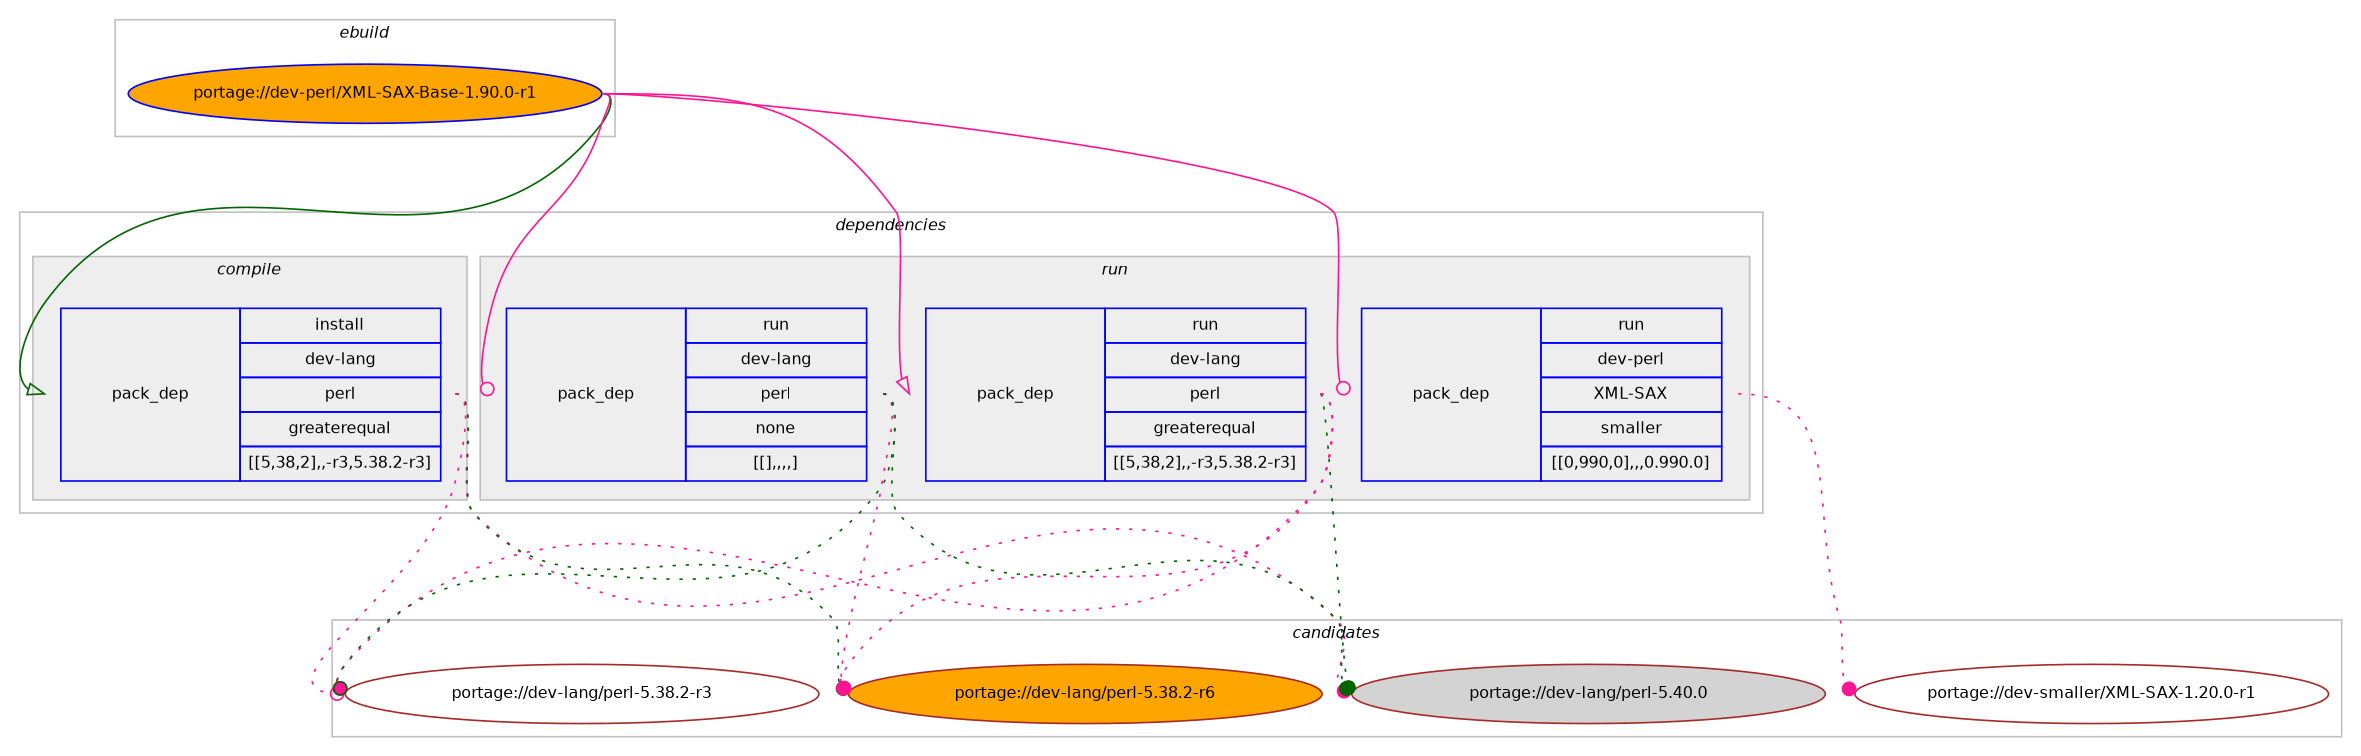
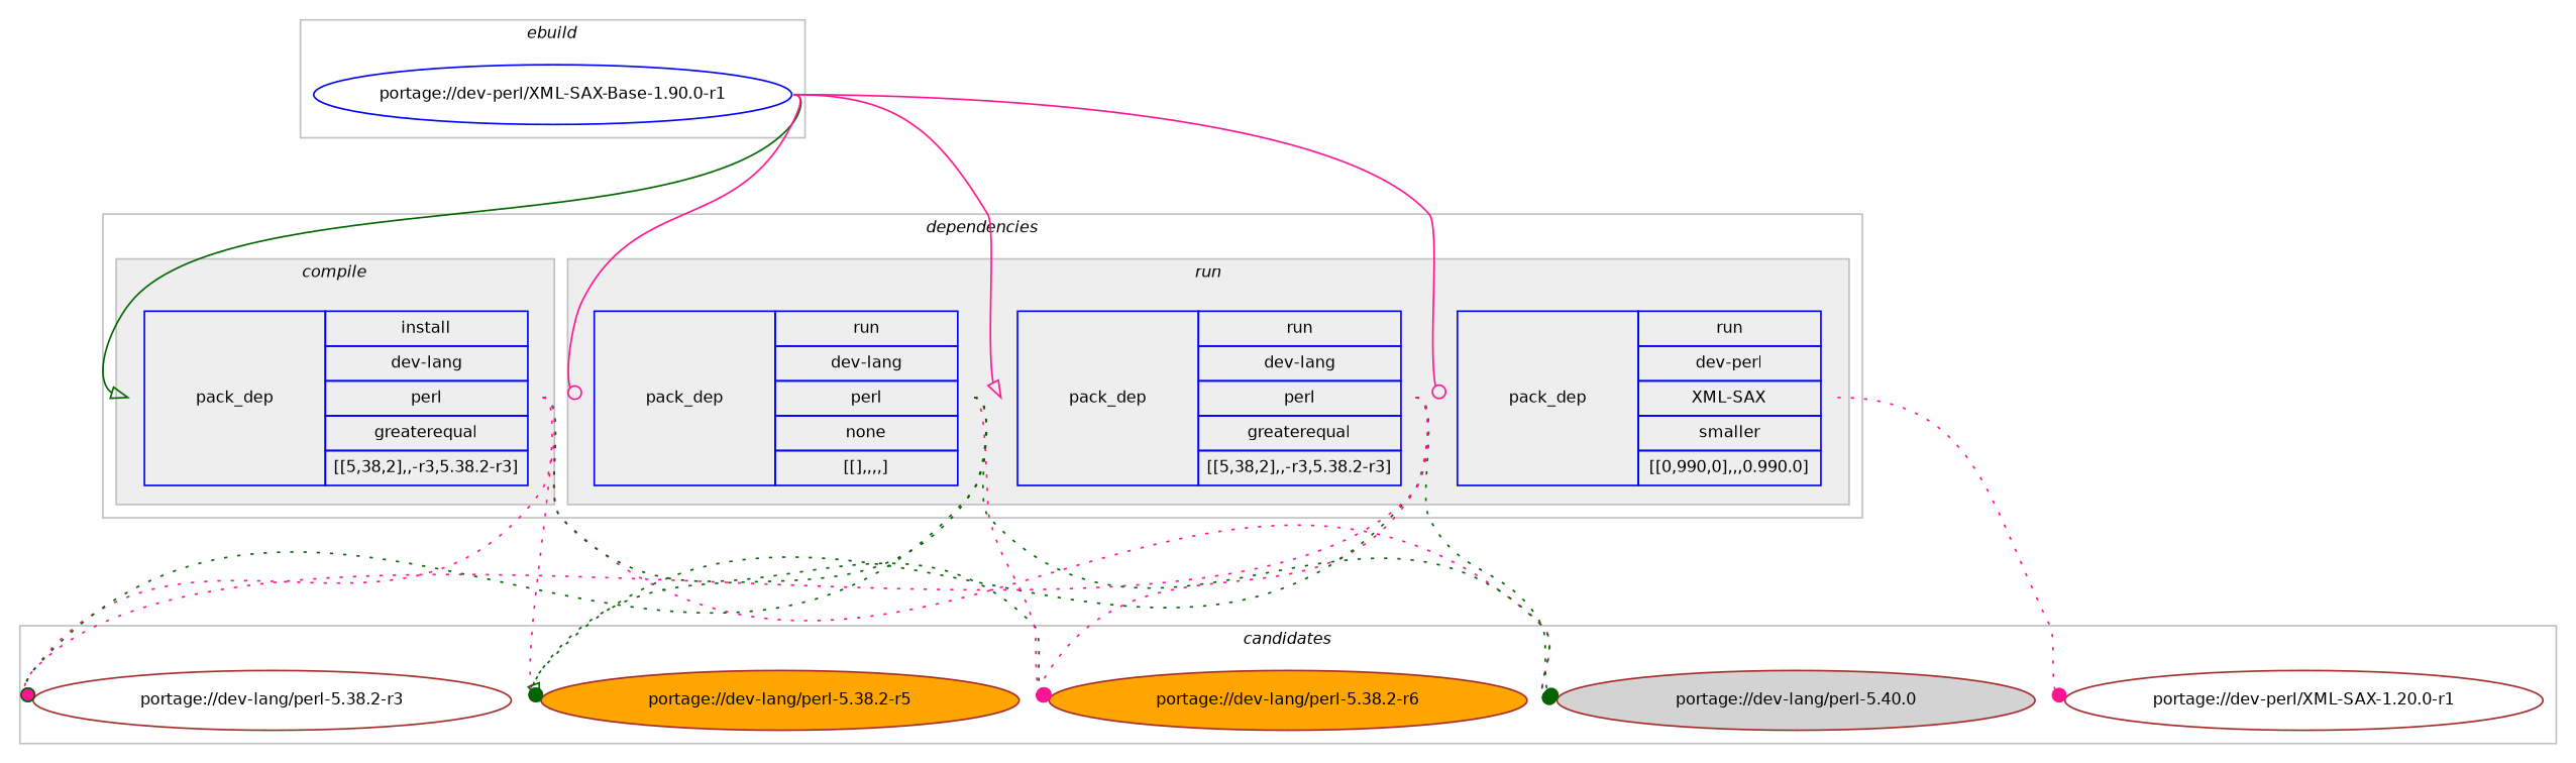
  digraph {
    compound=true
    concentrate=true
    fontname=Helvetica
    fontsize=10
    newrank=true
    rankdir=TB
    ranksep=1.5
    node [color=blue fontname=Helvetica fontsize=10 style=filled]
    edge [arrowhead=dot color=deeppink headport=w style=dotted tailport=e weight=100]
-   n1 [fillcolor=orange label="portage://dev-perl/XML-SAX-Base-1.90.0-r1" width=4]
+   n1 [fillcolor=white label="portage://dev-perl/XML-SAX-Base-1.90.0-r1" width=4]
    n2 [label=<<TABLE BORDER="0" CELLBORDER="1" CELLSPACING="0" CELLPADDING="4" WIDTH="220"><TR><TD ROWSPAN="6" CELLPADDING="30">pack_dep</TD></TR><TR><TD WIDTH="110">install</TD></TR><TR><TD>dev-lang</TD></TR><TR><TD>perl</TD></TR><TR><TD>greaterequal</TD></TR><TR><TD>[[5,38,2],,-r3,5.38.2-r3]</TD></TR></TABLE>> shape=none style=""]
    n3 [label=<<TABLE BORDER="0" CELLBORDER="1" CELLSPACING="0" CELLPADDING="4" WIDTH="220"><TR><TD ROWSPAN="6" CELLPADDING="30">pack_dep</TD></TR><TR><TD WIDTH="110">run</TD></TR><TR><TD>dev-lang</TD></TR><TR><TD>perl</TD></TR><TR><TD>greaterequal</TD></TR><TR><TD>[[5,38,2],,-r3,5.38.2-r3]</TD></TR></TABLE>> shape=none style=""]
    n4 [label=<<TABLE BORDER="0" CELLBORDER="1" CELLSPACING="0" CELLPADDING="4" WIDTH="220"><TR><TD ROWSPAN="6" CELLPADDING="30">pack_dep</TD></TR><TR><TD WIDTH="110">run</TD></TR><TR><TD>dev-lang</TD></TR><TR><TD>perl</TD></TR><TR><TD>none</TD></TR><TR><TD>[[],,,,]</TD></TR></TABLE>> shape=none style=""]
    n5 [label=<<TABLE BORDER="0" CELLBORDER="1" CELLSPACING="0" CELLPADDING="4" WIDTH="220"><TR><TD ROWSPAN="6" CELLPADDING="30">pack_dep</TD></TR><TR><TD WIDTH="110">run</TD></TR><TR><TD>dev-perl</TD></TR><TR><TD>XML-SAX</TD></TR><TR><TD>smaller</TD></TR><TR><TD>[[0,990,0],,,0.990.0]</TD></TR></TABLE>> shape=none style=""]
    n6 [color=brown fillcolor=lightgrey label="portage://dev-lang/perl-5.40.0" width=4]
    n7 [color=brown fillcolor=orange label="portage://dev-lang/perl-5.38.2-r6" width=4]
+   n8 [color=brown fillcolor=orange label="portage://dev-lang/perl-5.38.2-r5" width=4]
    n9 [color=brown fillcolor=white label="portage://dev-lang/perl-5.38.2-r3" width=4]
-   n10 [color=brown fillcolor=white label="portage://dev-smaller/XML-SAX-1.20.0-r1" width=4]
+   n10 [color=brown fillcolor=white label="portage://dev-perl/XML-SAX-1.20.0-r1" width=4]
    subgraph cluster_1 {
      color=gray
      label=<<i>ebuild</i>>
      n1
    }
    subgraph cluster_2 {
      color=gray
      label=<<i>dependencies</i>>
      subgraph cluster_3 {
        color=gray
        fillcolor="#eeeeee"
        label=<<i>run</i>>
        style=filled
        subgraph sub_4 {
          color=gray
          fillcolor="#eeeeee"
          label=<<i>run</i>>
          style=filled
          n3
        }
        subgraph sub_5 {
          color=gray
          fillcolor="#eeeeee"
          label=<<i>run</i>>
          style=filled
          n4
        }
        subgraph sub_6 {
          color=gray
          fillcolor="#eeeeee"
          label=<<i>run</i>>
          style=filled
          n5
        }
      }
      subgraph cluster_7 {
        color=gray
        fillcolor="#eeeeee"
        label=<<i>compile</i>>
        style=filled
        subgraph sub_8 {
          color=gray
          fillcolor="#eeeeee"
          label=<<i>compile</i>>
          style=filled
          n2
        }
      }
      subgraph cluster_9 {
        color=gray
        fillcolor="#eeeeee"
        label=<<i>compile and run</i>>
        style=filled
      }
    }
    subgraph cluster_10 {
      color=gray
      label=<<i>candidates</i>>
      rank=same
      subgraph sub_11 {
        color=black
        label=<<i>candidates</i>>
        nodesep=1
        rank=same
        n6
        n7
+       n8
        n9
      }
      subgraph sub_12 {
        color=black
        label=<<i>candidates</i>>
        nodesep=1
        rank=same
        n6
        n7
+       n8
        n9
      }
      subgraph sub_13 {
        color=black
        label=<<i>candidates</i>>
        nodesep=1
        rank=same
        n6
        n7
+       n8
        n9
      }
      subgraph sub_14 {
        color=black
        label=<<i>candidates</i>>
        nodesep=1
        rank=same
        n10
      }
    }
    n1 -> n2 [arrowhead=onormal color=darkgreen style=solid weight=20]
    n1 -> n3 [arrowhead=onormal style=solid weight=20]
    n1 -> n4 [arrowhead=odot style=solid weight=20]
    n1 -> n5 [arrowhead=odot style=solid weight=20]
    n2 -> n6
    n2 -> n7 [arrowhead=odot color=darkgreen]
+   n2 -> n8 [arrowhead=odot]
    n2 -> n9 [arrowhead=odot]
    n3 -> n6 [color=darkgreen]
    n3 -> n7
+   n3 -> n8 [color=darkgreen]
    n3 -> n9
    n4 -> n6 [color=darkgreen]
    n4 -> n7
+   n4 -> n8 [arrowhead=onormal color=darkgreen]
    n4 -> n9 [arrowhead=odot color=darkgreen]
    n5 -> n10
  }
